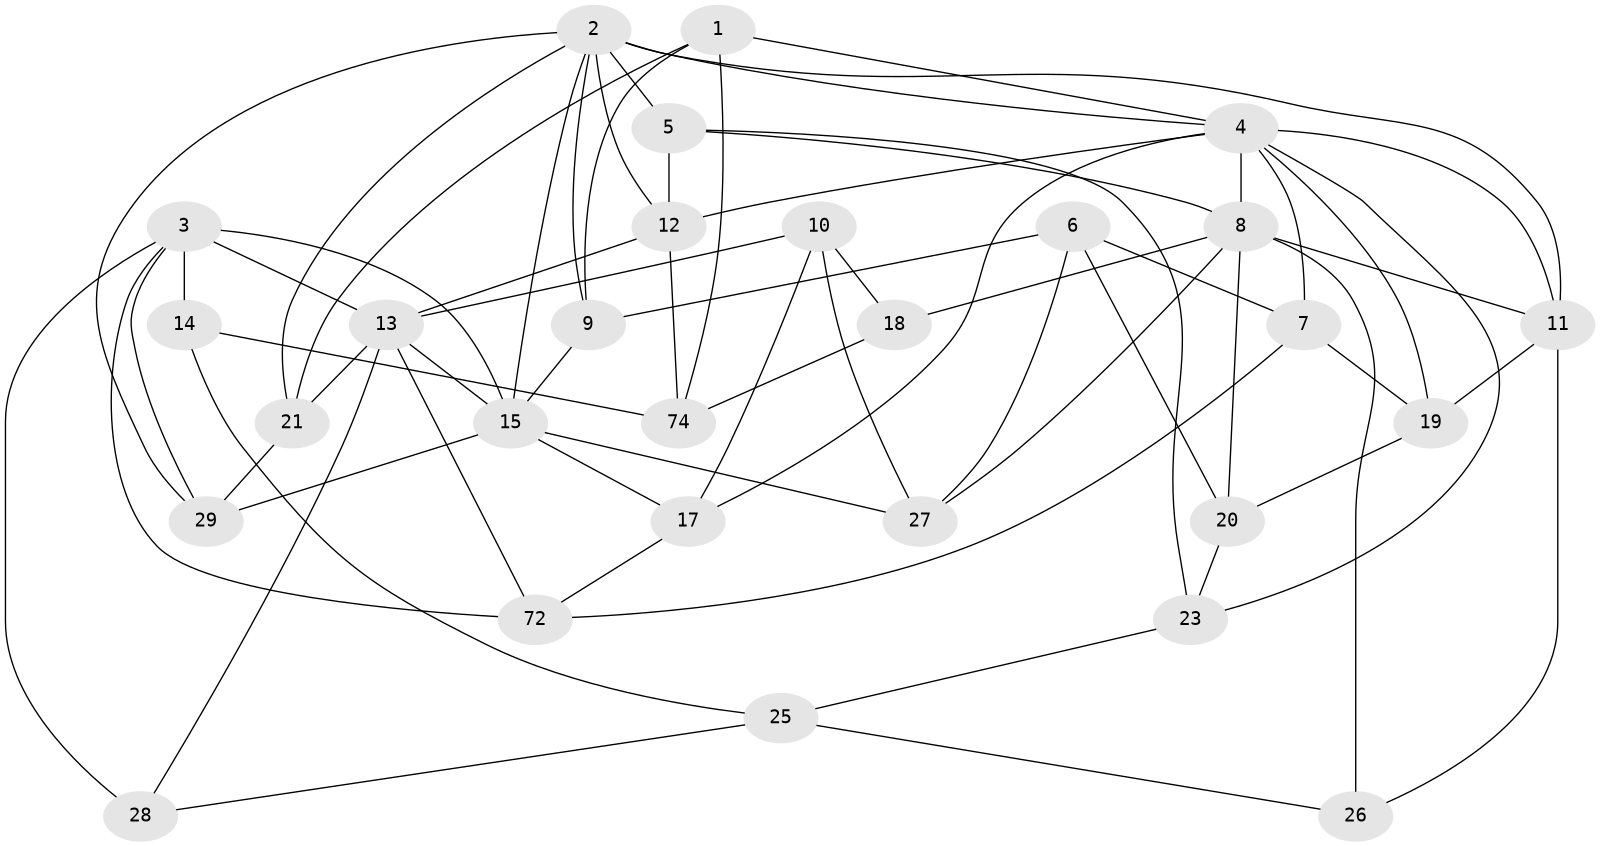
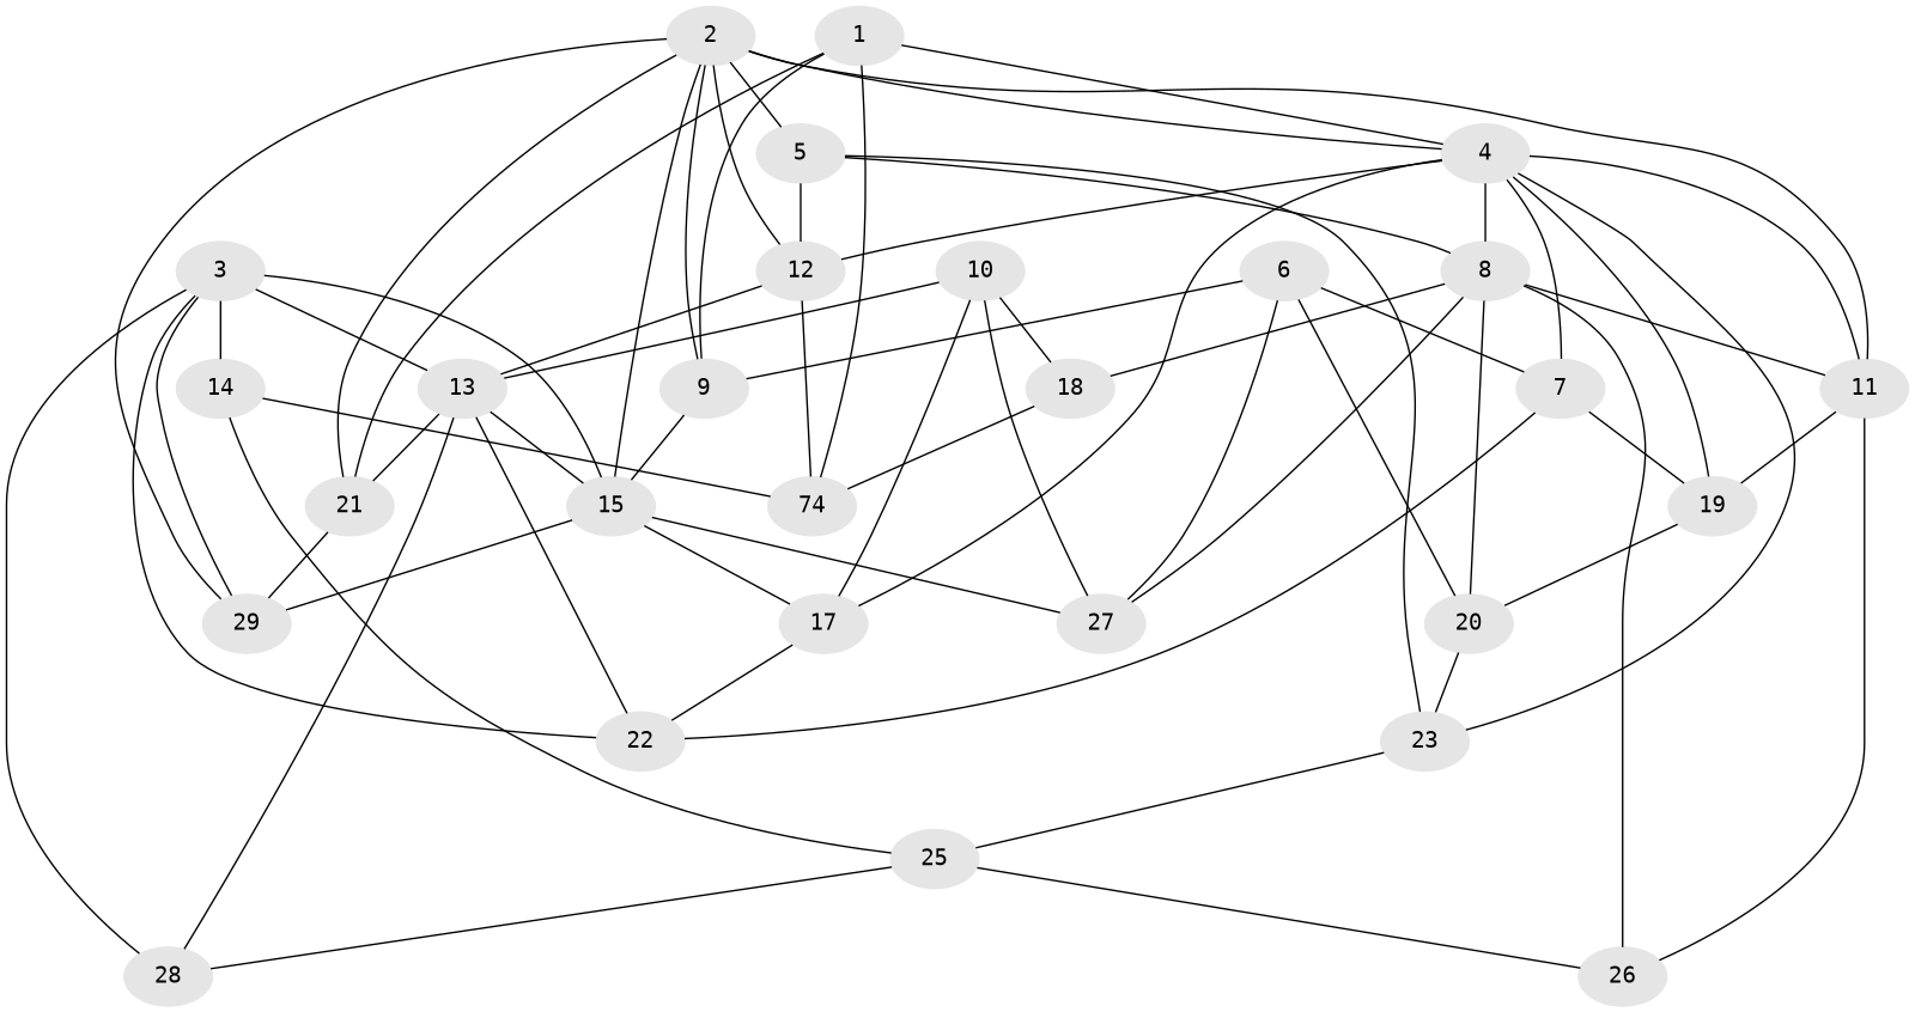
  graph {
    fontname="DejaVu Sans Mono"
    node [color=gray90 fontname="DejaVu Sans Mono" style=filled]
    edge [fontname="DejaVu Sans Mono" weight=1.0]
    1
    4
    9
    21
    n5 [label=74]
    11
    12
    7
    8
    17
    19
    23
    15
    29
    2
    5
    26
    13
    27
    3
    14
-   22 [label=72]
+   22
    28
    25
    20
    18
    6
    10
    1 -- 4
    1 -- 9
    1 -- 21
    1 -- n5
    4 -- 11
    4 -- 12
    4 -- 7
    4 -- 8
    4 -- 17
    4 -- 19
    4 -- 23
    9 -- 15
    21 -- 29
    11 -- 19
    11 -- 26
    12 -- n5
    12 -- 13
    7 -- 19
    7 -- 22
    8 -- 11 [weight=3.0]
    8 -- 26 [weight=2.0]
    8 -- 27
    8 -- 20
    8 -- 18
    17 -- 22
    19 -- 20
    23 -- 25
    15 -- 17
    15 -- 29
    15 -- 27
    2 -- 4
    2 -- 9
    2 -- 21
    2 -- 11 [weight=2.0]
    2 -- 12
    2 -- 15
    2 -- 29
    2 -- 5 [weight=2.0]
    5 -- 12 [weight=2.0]
    5 -- 8 [weight=3.0]
    5 -- 23
    13 -- 21
    13 -- 15
    13 -- 22
    13 -- 28
    3 -- 15 [weight=2.0]
    3 -- 29
    3 -- 13 [weight=2.0]
    3 -- 14 [weight=2.0]
    3 -- 22
    3 -- 28 [weight=2.0]
    14 -- n5
    14 -- 25
    25 -- 26
    25 -- 28
    20 -- 23
    18 -- n5
    6 -- 9
    6 -- 7
    6 -- 27
    6 -- 20
    10 -- 17
    10 -- 13
    10 -- 27
    10 -- 18
  }
